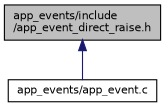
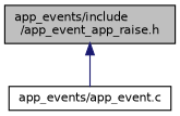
  digraph {
    node [color=black fontname=Helvetica fontsize=10 shape=record style=filled]
-   n1 [fillcolor=grey75 fontcolor=black height=0.2 label="app_events/include\l/app_event_direct_raise.h" width=0.4]
+   n1 [fillcolor=grey75 fontcolor=black height=0.2 label="app_events/include\l/app_event_app_raise.h" width=0.4]
    n2 [fillcolor=white height=0.2 label="app_events/app_event.c" width=0.4]
    n1 -> n2 [color=midnightblue dir=back fontname=Helvetica fontsize=10 labelfontname=Helvetica labelfontsize=10 style=solid]
  }
